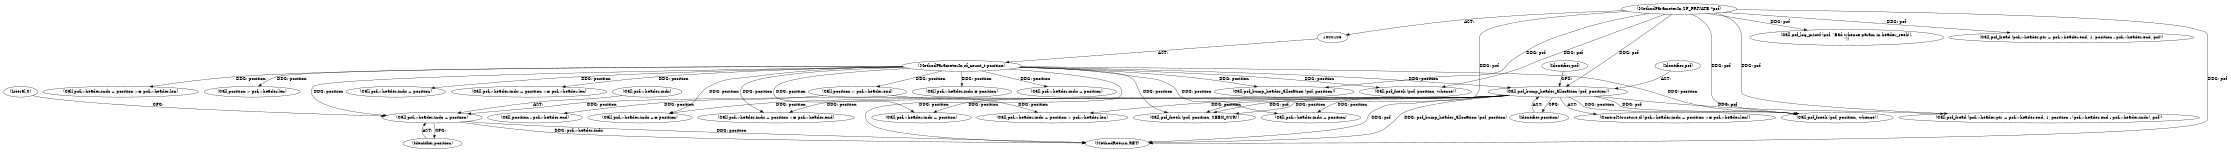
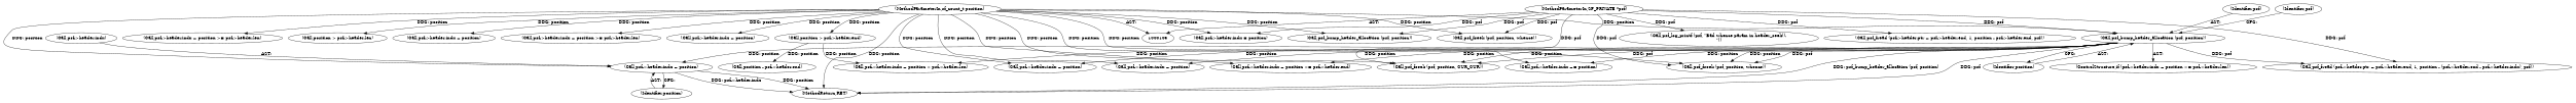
  digraph {
    n1 [label="(Call,psf->header.indx + position)"]
    n2 [label="(Identifier,position)"]
    n3 [label="(MethodReturn,RET)"]
    n4 [label="(Call,psf_bump_header_allocation (psf, position))"]
    n5 [label="(Call,psf->header.indx + position)"]
    n6 [label="(Call,psf->header.indx + position > psf->header.len)"]
    n7 [label="(Call,psf->header.indx += position)"]
    n8 [label="(Identifier,position)"]
    n9 [label="(ControlStructure,if (psf->header.indx + position >= psf->header.len))"]
    n10 [label="(Call,psf_fread (psf->header.ptr + psf->header.end, 1, position - (psf->header.end - psf->header.indx), psf))"]
    n11 [label="(Call,psf->header.indx + position)"]
    n12 [label="(Call,psf_fseek (psf, position, whence))"]
-   n13 [label="(Call,psf_fseek (psf, position, SEEK_CUR))"]
+   n13 [label="(Call,psf_fseek (psf, position, CUR_CUR))"]
    n14 [label="(Call,psf->header.indx + position <= psf->header.end)"]
    n15 [label="(MethodParameterIn,SF_PRIVATE *psf)"]
    n16 [label="(Call,psf_bump_header_allocation (psf, position))"]
    n17 [label="(Call,psf_log_printf (psf, \"Bad whence param in header_seek().\n\"))"]
    n18 [label="(Call,psf_fread (psf->header.ptr + psf->header.end, 1, position - psf->header.end, psf))"]
    n19 [label="(Call,psf_fseek (psf, position, whence))"]
    1000103
    n21 [label="(MethodParameterIn,sf_count_t position)"]
    n22 [label="(Call,psf->header.indx + position >= psf->header.len)"]
    n23 [label="(Call,position > psf->header.len)"]
    n24 [label="(Call,psf->header.indx + position)"]
    n25 [label="(Call,psf->header.indx + position >= psf->header.len)"]
    n26 [label="(Call,psf->header.indx = position)"]
    n27 [label="(Call,psf->header.indx + position)"]
    n28 [label="(Call,position > psf->header.end)"]
    n29 [label="(Call,position - psf->header.end)"]
-   n30 [label="(Literal,0)"]
    n31 [label="(Call,psf->header.indx)"]
    n32 [label="(Identifier,psf)"]
    n33 [label="(Identifier,psf)"]
    n1 -> n2 [label="CFG: "]
    n1 -> n3 [label="DDG: position"]
    n1 -> n3 [label="DDG: psf->header.indx"]
    n2 -> n1 [label="AST: "]
    n4 -> n1 [label="DDG: position"]
    n4 -> n3 [label="DDG: psf_bump_header_allocation (psf, position)"]
    n4 -> n3 [label="DDG: psf"]
    n4 -> n5 [label="DDG: position"]
    n4 -> n6 [label="DDG: position"]
    n4 -> n7 [label="DDG: position"]
    n4 -> n8 [label="CFG: "]
    n4 -> n9 [label="AST: "]
    n4 -> n10 [label="DDG: psf"]
    n4 -> n11 [label="DDG: position"]
    n4 -> n12 [label="DDG: psf"]
    n4 -> n12 [label="DDG: position"]
    n4 -> n13 [label="DDG: psf"]
    n4 -> n13 [label="DDG: position"]
    n4 -> n14 [label="DDG: position"]
    n8 -> n4 [label="AST: "]
-   n15 -> n3 [label="DDG: psf"]
+   n15 -> n26 [label="DDG: psf"]
    n15 -> n4 [label="DDG: psf"]
    n15 -> n10 [label="DDG: psf"]
    n15 -> n12 [label="DDG: psf"]
    n15 -> n13 [label="DDG: psf"]
    n15 -> n16 [label="DDG: psf"]
    n15 -> n17 [label="DDG: psf"]
    n15 -> n18 [label="DDG: psf"]
    n15 -> n19 [label="DDG: psf"]
    n15 -> 1000103 [label="AST: "]
    n21 -> n1 [label="DDG: position"]
    n21 -> n3 [label="DDG: position"]
    n21 -> n4 [label="DDG: position"]
    n21 -> n5 [label="DDG: position"]
    n21 -> n7 [label="DDG: position"]
    n21 -> n11 [label="DDG: position"]
    n21 -> n12 [label="DDG: position"]
    n21 -> n13 [label="DDG: position"]
    n21 -> n14 [label="DDG: position"]
    n21 -> n16 [label="DDG: position"]
    n21 -> n19 [label="DDG: position"]
-   1000103 -> n21 [label="AST: "]
+   n21 -> 1000103 [label="AST: "]
    n21 -> n22 [label="DDG: position"]
    n21 -> n23 [label="DDG: position"]
    n21 -> n24 [label="DDG: position"]
    n21 -> n25 [label="DDG: position"]
    n21 -> n26 [label="DDG: position"]
    n21 -> n27 [label="DDG: position"]
    n21 -> n28 [label="DDG: position"]
    n28 -> n6 [label="DDG: position"]
    n28 -> n29 [label="DDG: position"]
-   n30 -> n1 [label="CFG: "]
    n31 -> n1 [label="AST: "]
    n32 -> n4 [label="AST: "]
    n33 -> n4 [label="CFG: "]
  }
